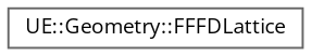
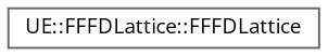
  digraph {
    rankdir=LR
    fontname="Open Sans"
-   n1 [color=grey40 fillcolor=white fontname="Open Sans" fontsize=10 height=0.2 label="UE::Geometry::FFFDLattice" shape=box style=filled width=0.4]
+   n1 [color=grey40 fillcolor=white fontname="Open Sans" fontsize=10 height=0.2 label="UE::FFFDLattice::FFFDLattice" shape=box style=filled width=0.4]
  }
